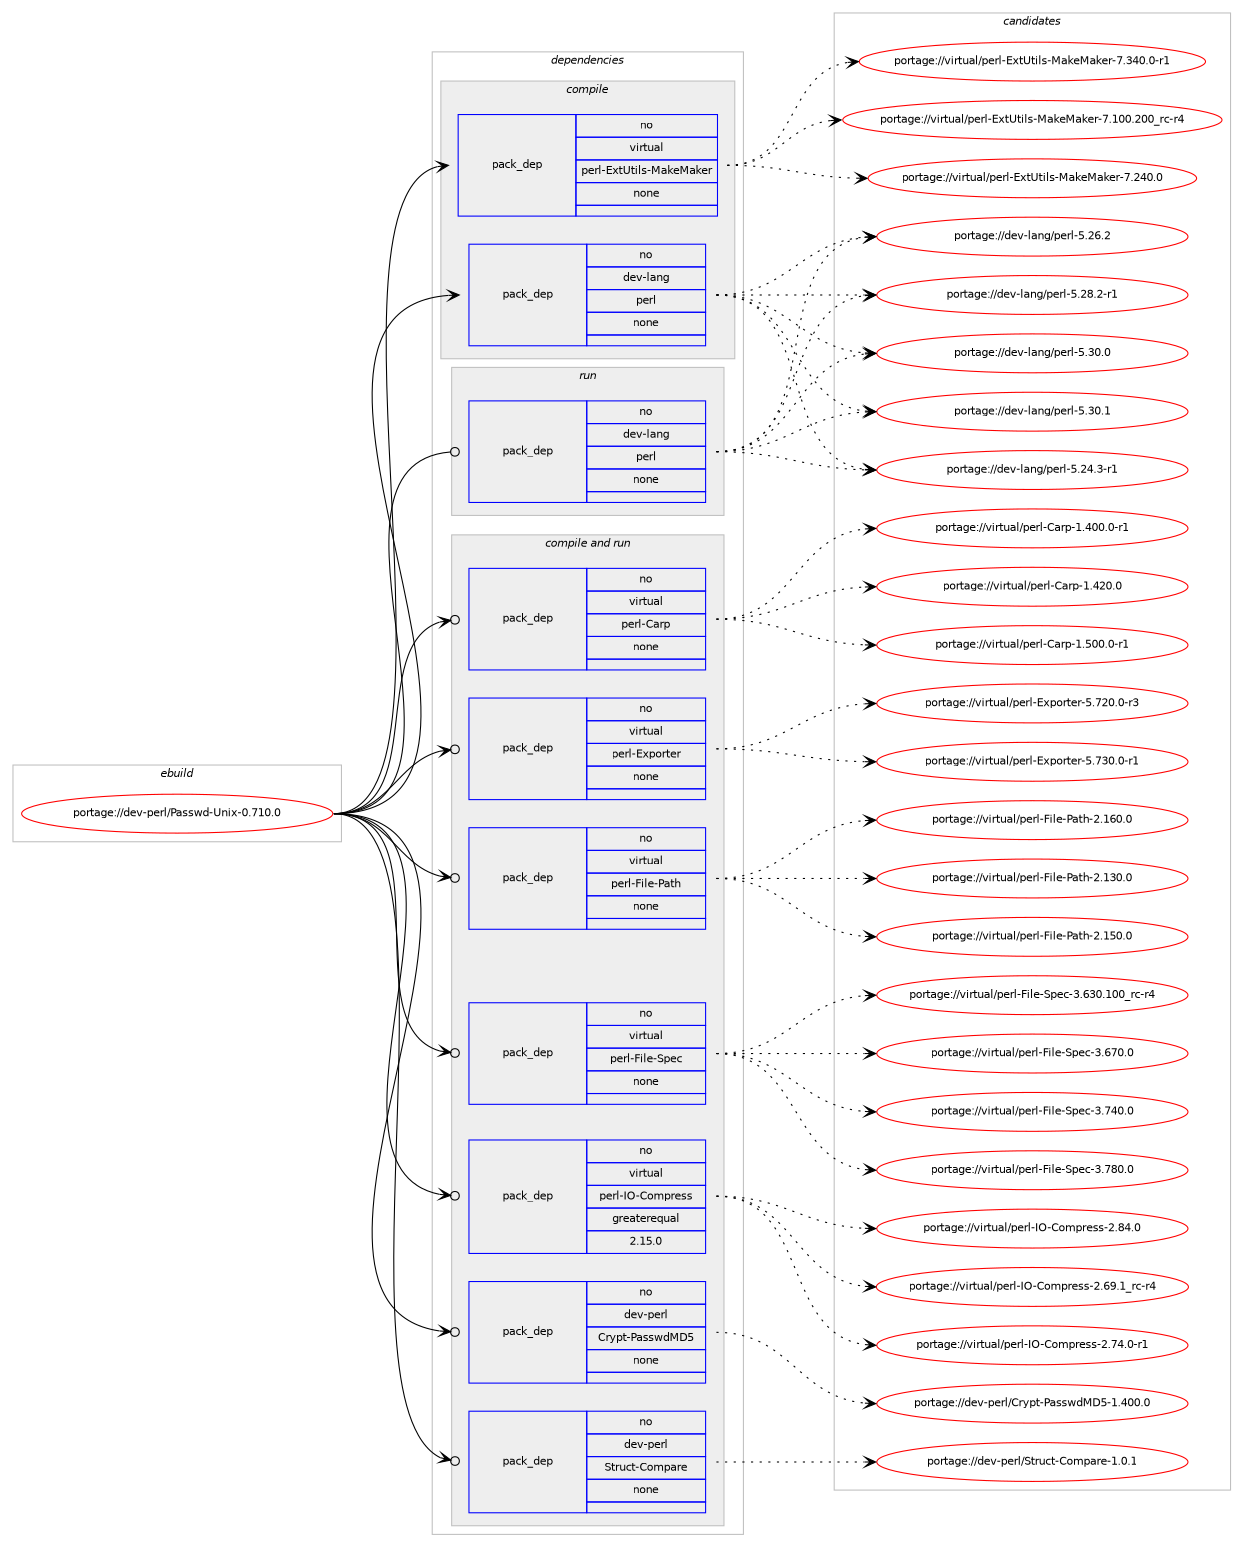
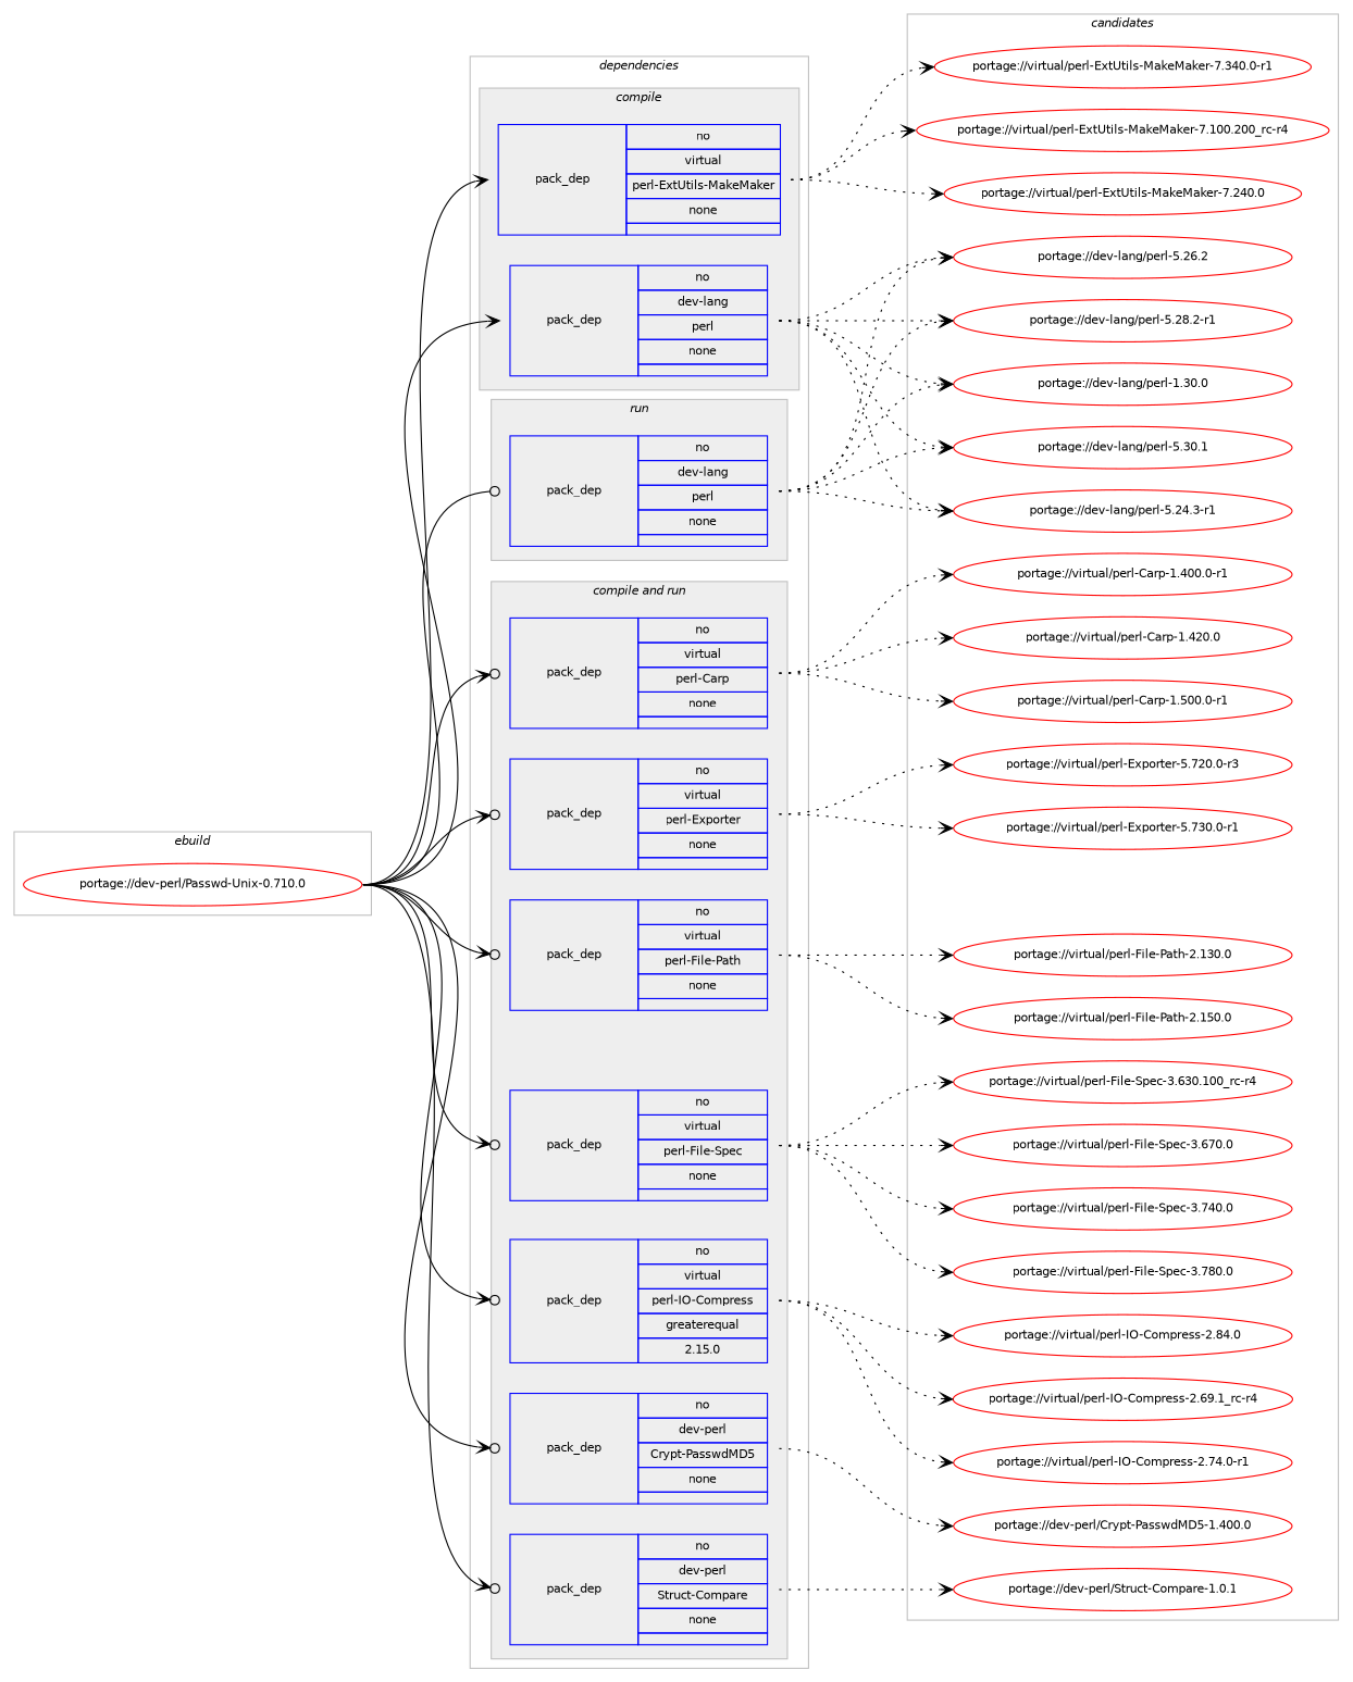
  digraph {
    compound=true
    concentrate=true
    fontname=Helvetica
    fontsize=10
    newrank=true
    rankdir=LR
    ranksep=1.5
    node [color=red fontname=Helvetica fontsize=10]
    edge [arrowhead=vee headport=w style=dotted tailport=e weight=100]
    n1 [label="portage://dev-perl/Passwd-Unix-0.710.0" width=4]
    n2 [color=blue label=<<TABLE BORDER="0" CELLBORDER="1" CELLSPACING="0" CELLPADDING="4" WIDTH="220"><TR><TD ROWSPAN="6" CELLPADDING="30">pack_dep</TD></TR><TR><TD WIDTH="110">no</TD></TR><TR><TD>dev-lang</TD></TR><TR><TD>perl</TD></TR><TR><TD>none</TD></TR><TR><TD></TD></TR></TABLE>> shape=none]
    n3 [color=blue label=<<TABLE BORDER="0" CELLBORDER="1" CELLSPACING="0" CELLPADDING="4" WIDTH="220"><TR><TD ROWSPAN="6" CELLPADDING="30">pack_dep</TD></TR><TR><TD WIDTH="110">no</TD></TR><TR><TD>virtual</TD></TR><TR><TD>perl-ExtUtils-MakeMaker</TD></TR><TR><TD>none</TD></TR><TR><TD></TD></TR></TABLE>> shape=none]
    n4 [color=blue label=<<TABLE BORDER="0" CELLBORDER="1" CELLSPACING="0" CELLPADDING="4" WIDTH="220"><TR><TD ROWSPAN="6" CELLPADDING="30">pack_dep</TD></TR><TR><TD WIDTH="110">no</TD></TR><TR><TD>dev-lang</TD></TR><TR><TD>perl</TD></TR><TR><TD>none</TD></TR><TR><TD></TD></TR></TABLE>> shape=none]
    n5 [color=blue label=<<TABLE BORDER="0" CELLBORDER="1" CELLSPACING="0" CELLPADDING="4" WIDTH="220"><TR><TD ROWSPAN="6" CELLPADDING="30">pack_dep</TD></TR><TR><TD WIDTH="110">no</TD></TR><TR><TD>dev-perl</TD></TR><TR><TD>Crypt-PasswdMD5</TD></TR><TR><TD>none</TD></TR><TR><TD></TD></TR></TABLE>> shape=none]
    n6 [color=blue label=<<TABLE BORDER="0" CELLBORDER="1" CELLSPACING="0" CELLPADDING="4" WIDTH="220"><TR><TD ROWSPAN="6" CELLPADDING="30">pack_dep</TD></TR><TR><TD WIDTH="110">no</TD></TR><TR><TD>dev-perl</TD></TR><TR><TD>Struct-Compare</TD></TR><TR><TD>none</TD></TR><TR><TD></TD></TR></TABLE>> shape=none]
    n7 [color=blue label=<<TABLE BORDER="0" CELLBORDER="1" CELLSPACING="0" CELLPADDING="4" WIDTH="220"><TR><TD ROWSPAN="6" CELLPADDING="30">pack_dep</TD></TR><TR><TD WIDTH="110">no</TD></TR><TR><TD>virtual</TD></TR><TR><TD>perl-Carp</TD></TR><TR><TD>none</TD></TR><TR><TD></TD></TR></TABLE>> shape=none]
    n8 [color=blue label=<<TABLE BORDER="0" CELLBORDER="1" CELLSPACING="0" CELLPADDING="4" WIDTH="220"><TR><TD ROWSPAN="6" CELLPADDING="30">pack_dep</TD></TR><TR><TD WIDTH="110">no</TD></TR><TR><TD>virtual</TD></TR><TR><TD>perl-Exporter</TD></TR><TR><TD>none</TD></TR><TR><TD></TD></TR></TABLE>> shape=none]
    n9 [color=blue label=<<TABLE BORDER="0" CELLBORDER="1" CELLSPACING="0" CELLPADDING="4" WIDTH="220"><TR><TD ROWSPAN="6" CELLPADDING="30">pack_dep</TD></TR><TR><TD WIDTH="110">no</TD></TR><TR><TD>virtual</TD></TR><TR><TD>perl-File-Path</TD></TR><TR><TD>none</TD></TR><TR><TD></TD></TR></TABLE>> shape=none]
    n10 [color=blue label=<<TABLE BORDER="0" CELLBORDER="1" CELLSPACING="0" CELLPADDING="4" WIDTH="220"><TR><TD ROWSPAN="6" CELLPADDING="30">pack_dep</TD></TR><TR><TD WIDTH="110">no</TD></TR><TR><TD>virtual</TD></TR><TR><TD>perl-File-Spec</TD></TR><TR><TD>none</TD></TR><TR><TD></TD></TR></TABLE>> shape=none]
    n11 [color=blue label=<<TABLE BORDER="0" CELLBORDER="1" CELLSPACING="0" CELLPADDING="4" WIDTH="220"><TR><TD ROWSPAN="6" CELLPADDING="30">pack_dep</TD></TR><TR><TD WIDTH="110">no</TD></TR><TR><TD>virtual</TD></TR><TR><TD>perl-IO-Compress</TD></TR><TR><TD>greaterequal</TD></TR><TR><TD>2.15.0</TD></TR></TABLE>> shape=none]
    n12 [label="portage://dev-lang/perl-5.24.3-r1" width=4]
    n13 [label="portage://dev-lang/perl-5.26.2" width=4]
    n14 [label="portage://dev-lang/perl-5.28.2-r1" width=4]
-   n15 [label="portage://dev-lang/perl-5.30.0" width=4]
+   n15 [label="portage://dev-lang/perl-1.30.0" width=4]
    n16 [label="portage://dev-lang/perl-5.30.1" width=4]
    n17 [label="portage://virtual/perl-ExtUtils-MakeMaker-7.100.200_rc-r4" width=4]
    n18 [label="portage://virtual/perl-ExtUtils-MakeMaker-7.240.0" width=4]
    n19 [label="portage://virtual/perl-ExtUtils-MakeMaker-7.340.0-r1" width=4]
    n20 [label="portage://dev-perl/Crypt-PasswdMD5-1.400.0" width=4]
    n21 [label="portage://dev-perl/Struct-Compare-1.0.1" width=4]
    n22 [label="portage://virtual/perl-Carp-1.400.0-r1" width=4]
    n23 [label="portage://virtual/perl-Carp-1.420.0" width=4]
    n24 [label="portage://virtual/perl-Carp-1.500.0-r1" width=4]
    n25 [label="portage://virtual/perl-Exporter-5.720.0-r3" width=4]
    n26 [label="portage://virtual/perl-Exporter-5.730.0-r1" width=4]
    n27 [label="portage://virtual/perl-File-Path-2.130.0" width=4]
    n28 [label="portage://virtual/perl-File-Path-2.150.0" width=4]
-   n29 [label="portage://virtual/perl-File-Path-2.160.0" width=4]
    n30 [label="portage://virtual/perl-File-Spec-3.630.100_rc-r4" width=4]
    n31 [label="portage://virtual/perl-File-Spec-3.670.0" width=4]
    n32 [label="portage://virtual/perl-File-Spec-3.740.0" width=4]
    n33 [label="portage://virtual/perl-File-Spec-3.780.0" width=4]
    n34 [label="portage://virtual/perl-IO-Compress-2.69.1_rc-r4" width=4]
    n35 [label="portage://virtual/perl-IO-Compress-2.74.0-r1" width=4]
    n36 [label="portage://virtual/perl-IO-Compress-2.84.0" width=4]
    subgraph cluster_1 {
      color=gray
      label=<<i>ebuild</i>>
      rank=same
      n1
    }
    subgraph cluster_2 {
      color=gray
      label=<<i>dependencies</i>>
      subgraph cluster_3 {
        color=gray
        fillcolor="#eeeeee"
        label=<<i>compile</i>>
        style=filled
        subgraph sub_4 {
          color=gray
          fillcolor="#eeeeee"
          label=<<i>compile</i>>
          style=filled
          n2
        }
        subgraph sub_5 {
          color=gray
          fillcolor="#eeeeee"
          label=<<i>compile</i>>
          style=filled
          n3
        }
      }
      subgraph cluster_6 {
        color=gray
        fillcolor="#eeeeee"
        label=<<i>run</i>>
        style=filled
        subgraph sub_7 {
          color=gray
          fillcolor="#eeeeee"
          label=<<i>run</i>>
          style=filled
          n4
        }
      }
      subgraph cluster_8 {
        color=gray
        fillcolor="#eeeeee"
        label=<<i>compile and run</i>>
        style=filled
        subgraph sub_9 {
          color=gray
          fillcolor="#eeeeee"
          label=<<i>compile and run</i>>
          style=filled
          n5
        }
        subgraph sub_10 {
          color=gray
          fillcolor="#eeeeee"
          label=<<i>compile and run</i>>
          style=filled
          n6
        }
        subgraph sub_11 {
          color=gray
          fillcolor="#eeeeee"
          label=<<i>compile and run</i>>
          style=filled
          n7
        }
        subgraph sub_12 {
          color=gray
          fillcolor="#eeeeee"
          label=<<i>compile and run</i>>
          style=filled
          n8
        }
        subgraph sub_13 {
          color=gray
          fillcolor="#eeeeee"
          label=<<i>compile and run</i>>
          style=filled
          n9
        }
        subgraph sub_14 {
          color=gray
          fillcolor="#eeeeee"
          label=<<i>compile and run</i>>
          style=filled
          n10
        }
        subgraph sub_15 {
          color=gray
          fillcolor="#eeeeee"
          label=<<i>compile and run</i>>
          style=filled
          n11
        }
      }
    }
    subgraph cluster_16 {
      color=gray
      label=<<i>candidates</i>>
      rank=same
      subgraph sub_17 {
        color=black
        label=<<i>candidates</i>>
        nodesep=1
        rank=same
        n12
        n13
        n14
        n15
        n16
      }
      subgraph sub_18 {
        color=black
        label=<<i>candidates</i>>
        nodesep=1
        rank=same
        n17
        n18
        n19
      }
      subgraph sub_19 {
        color=black
        label=<<i>candidates</i>>
        nodesep=1
        rank=same
        n20
      }
      subgraph sub_20 {
        color=black
        label=<<i>candidates</i>>
        nodesep=1
        rank=same
        n21
      }
      subgraph sub_21 {
        color=black
        label=<<i>candidates</i>>
        nodesep=1
        rank=same
        n22
        n23
        n24
      }
      subgraph sub_22 {
        color=black
        label=<<i>candidates</i>>
        nodesep=1
        rank=same
        n25
        n26
      }
      subgraph sub_23 {
        color=black
        label=<<i>candidates</i>>
        nodesep=1
        rank=same
        n27
        n28
-       n29
      }
      subgraph sub_24 {
        color=black
        label=<<i>candidates</i>>
        nodesep=1
        rank=same
        n30
        n31
        n32
        n33
      }
      subgraph sub_25 {
        color=black
        label=<<i>candidates</i>>
        nodesep=1
        rank=same
        n34
        n35
        n36
      }
      subgraph sub_26 {
        color=black
        label=<<i>candidates</i>>
        nodesep=1
        rank=same
        n12
        n13
        n14
        n15
        n16
      }
    }
    n1 -> n2 [style=solid weight=20]
    n1 -> n3 [style=solid weight=20]
    n1 -> n4 [arrowhead=odot style=solid weight=20]
    n1 -> n5 [arrowhead=odotvee style=solid weight=20]
    n1 -> n6 [arrowhead=odotvee style=solid weight=20]
    n1 -> n7 [arrowhead=odotvee style=solid weight=20]
    n1 -> n8 [arrowhead=odotvee style=solid weight=20]
    n1 -> n9 [arrowhead=odotvee style=solid weight=20]
    n1 -> n10 [arrowhead=odotvee style=solid weight=20]
    n1 -> n11 [arrowhead=odotvee style=solid weight=20]
    n2 -> n12
    n2 -> n13
    n2 -> n14
    n2 -> n15
    n2 -> n16
    n3 -> n17
    n3 -> n18
    n3 -> n19
    n4 -> n12
    n4 -> n13
    n4 -> n14
    n4 -> n15
    n4 -> n16
    n5 -> n20
    n6 -> n21
    n7 -> n22
    n7 -> n23
    n7 -> n24
    n8 -> n25
    n8 -> n26
    n9 -> n27
    n9 -> n28
-   n9 -> n29
    n10 -> n30
    n10 -> n31
    n10 -> n32
    n10 -> n33
    n11 -> n34
    n11 -> n35
    n11 -> n36
  }
